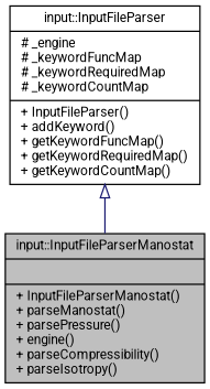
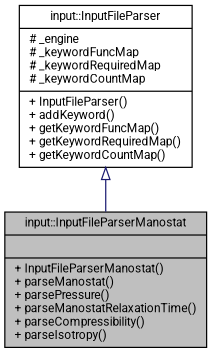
  digraph {
    fontname=Roboto
    node [color=black fontname=Roboto fontsize=10 shape=record style=filled]
-   n1 [fillcolor=grey75 fontcolor=black height=0.2 label="{input::InputFileParserManostat\n||+ InputFileParserManostat()\l+ parseManostat()\l+ parsePressure()\l+ engine()\l+ parseCompressibility()\l+ parseIsotropy()\l}" width=0.4]
+   n1 [fillcolor=grey75 fontcolor=black height=0.2 label="{input::InputFileParserManostat\n||+ InputFileParserManostat()\l+ parseManostat()\l+ parsePressure()\l+ parseManostatRelaxationTime()\l+ parseCompressibility()\l+ parseIsotropy()\l}" width=0.4]
    n2 [fillcolor=white height=0.2 label="{input::InputFileParser\n|# _engine\l# _keywordFuncMap\l# _keywordRequiredMap\l# _keywordCountMap\l|+ InputFileParser()\l+ addKeyword()\l+ getKeywordFuncMap()\l+ getKeywordRequiredMap()\l+ getKeywordCountMap()\l}" width=0.4]
    n2 -> n1 [arrowtail=onormal color=midnightblue dir=back fontname=Roboto fontsize=10 labelfontname=Helvetica labelfontsize=10 style=solid]
  }
